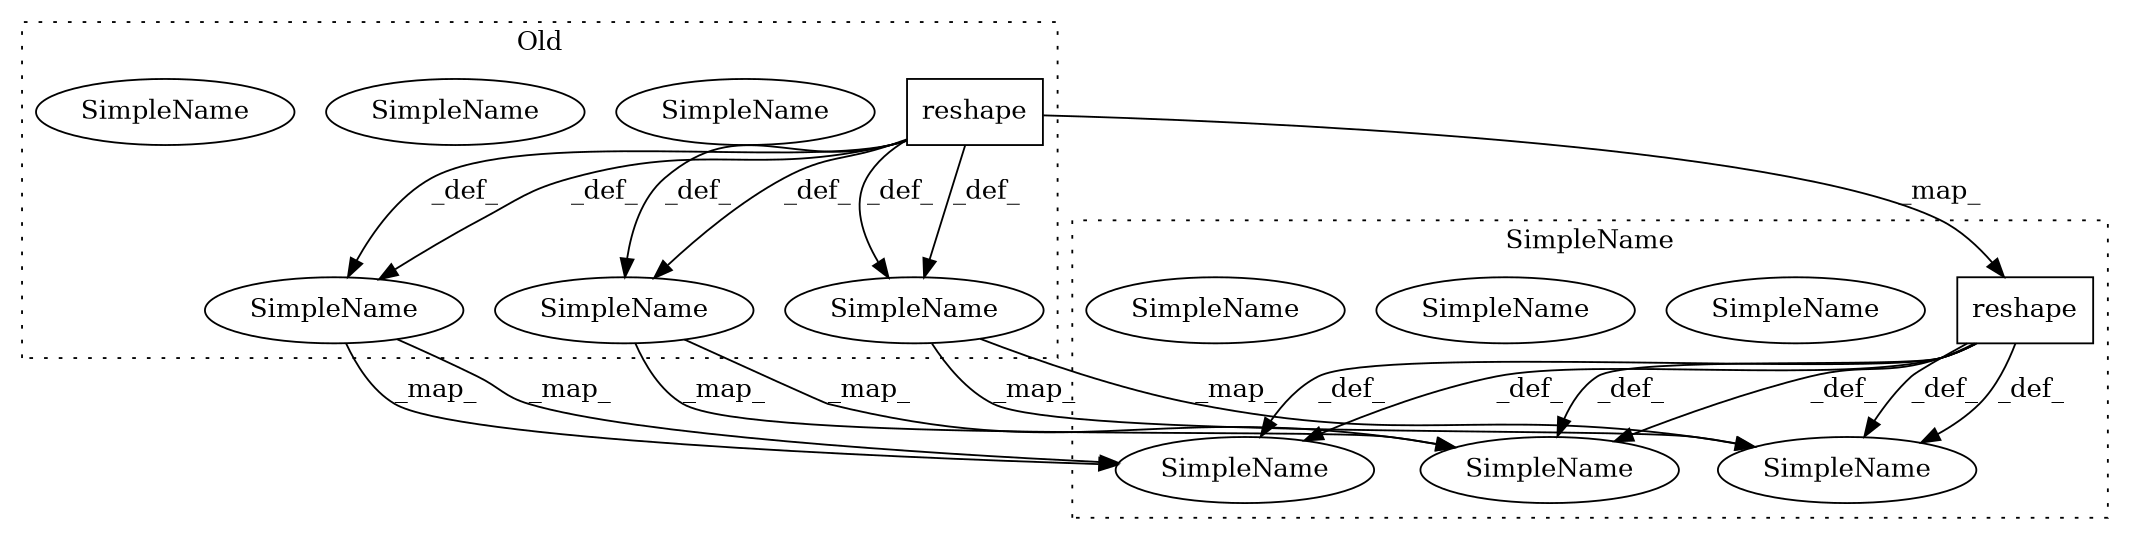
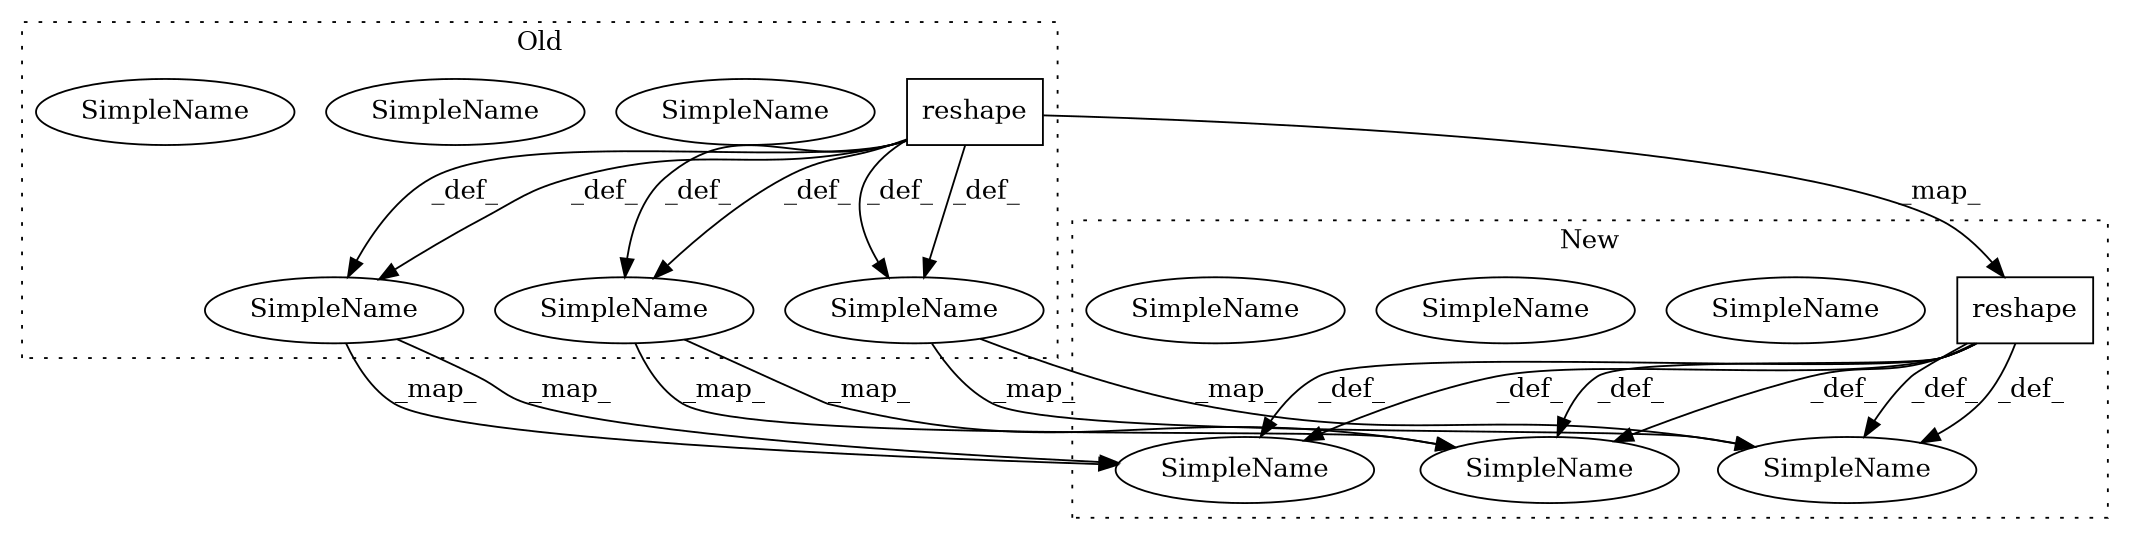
  digraph {
    node [a=42 l=15 s=4230 shape=ellipse]
    n1 [a=32 l="8,1" label=reshape s="3137,3197" shape=box]
    n2 [label=SimpleName]
    n3 [label=SimpleName]
    n4 [l=13 label=SimpleName s=3096]
    n5 [l=13 label=SimpleName s=3096]
    n6 [l=10 label=SimpleName s=3485]
    n7 [l=10 label=SimpleName s=3485]
    n8 [a=32 l="8,1" label=reshape s="3104,3164" shape=box]
    n9 [label=SimpleName s=4142]
    n10 [label=SimpleName s=4142]
    n11 [l=13 label=SimpleName s=3079]
    n12 [l=13 label=SimpleName s=3079]
    n13 [l=10 label=SimpleName s=3297]
    n14 [l=10 label=SimpleName s=3297]
    subgraph cluster_1 {
      label=Old
      style=dotted
      n1
      n2
      n3
      n4
      n5
      n6
      n7
    }
    subgraph cluster_2 {
-     label=SimpleName
+     label=New
      style=dotted
      n8
      n9
      n10
      n11
      n12
      n13
      n14
    }
    n1 -> n3 [label=_def_]
    n1 -> n3 [label=_def_]
    n1 -> n5 [label=_def_]
    n1 -> n5 [label=_def_]
    n1 -> n7 [label=_def_]
    n1 -> n7 [label=_def_]
    n1 -> n8 [label=_map_]
    n3 -> n10 [label=_map_]
    n3 -> n10 [label=_map_]
    n5 -> n12 [label=_map_]
    n5 -> n12 [label=_map_]
    n7 -> n14 [label=_map_]
    n7 -> n14 [label=_map_]
    n8 -> n10 [label=_def_]
    n8 -> n10 [label=_def_]
    n8 -> n12 [label=_def_]
    n8 -> n12 [label=_def_]
    n8 -> n14 [label=_def_]
    n8 -> n14 [label=_def_]
  }
